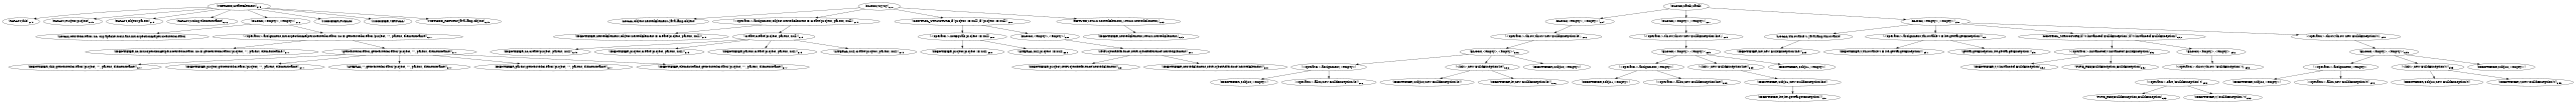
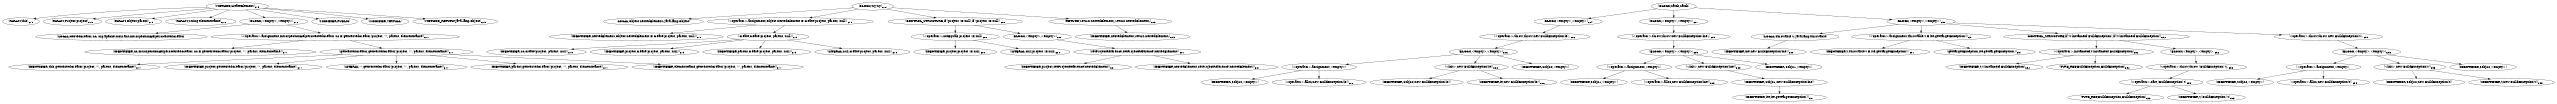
  digraph {
    n1 [label=<(METHOD,createElement)<SUB>675</SUB>>]
    n2 [label=<(PARAM,this)<SUB>675</SUB>>]
    n3 [label=<(PARAM,Project project)<SUB>875</SUB>>]
    n4 [label=<(PARAM,Object parent)<SUB>675</SUB>>]
    n5 [label=<(PARAM,String elementName)<SUB>676</SUB>>]
    n6 [label=<(BLOCK,&lt;empty&gt;,&lt;empty&gt;)<SUB>676</SUB>>]
    n7 [label=<(MODIFIER,PUBLIC)>]
    n8 [label=<(MODIFIER,VIRTUAL)>]
    n9 [label=<(METHOD_RETURN,java.lang.Object)<SUB>675</SUB>>]
    n10 [label=<(LOCAL,NestedCreator nc: org.apache.tools.ant.IntrospectionHelper$NestedCreator)>]
    n11 [label=<(&lt;operator&gt;.assignment,IntrospectionHelper$NestedCreator nc = getNestedCreator(project, &quot;&quot;, parent, elementName))<SUB>677</SUB>>]
    n12 [label=<(IDENTIFIER,nc,IntrospectionHelper$NestedCreator nc = getNestedCreator(project, &quot;&quot;, parent, elementName))<SUB>677</SUB>>]
    n13 [label=<(getNestedCreator,getNestedCreator(project, &quot;&quot;, parent, elementName))<SUB>677</SUB>>]
    n14 [label=<(IDENTIFIER,this,getNestedCreator(project, &quot;&quot;, parent, elementName))<SUB>677</SUB>>]
    n15 [label=<(IDENTIFIER,project,getNestedCreator(project, &quot;&quot;, parent, elementName))<SUB>677</SUB>>]
    n16 [label=<(LITERAL,&quot;&quot;,getNestedCreator(project, &quot;&quot;, parent, elementName))<SUB>677</SUB>>]
    n17 [label=<(IDENTIFIER,parent,getNestedCreator(project, &quot;&quot;, parent, elementName))<SUB>677</SUB>>]
    n18 [label=<(IDENTIFIER,elementName,getNestedCreator(project, &quot;&quot;, parent, elementName))<SUB>677</SUB>>]
    n19 [label=<(BLOCK,try,try)<SUB>678</SUB>>]
    n20 [label=<(LOCAL,Object nestedElement: java.lang.Object)>]
    n21 [label=<(&lt;operator&gt;.assignment,Object nestedElement = create(project, parent, null))<SUB>679</SUB>>]
    n22 [label=<(CONTROL_STRUCTURE,if (project != null),if (project != null))<SUB>680</SUB>>]
    n23 [label=<(RETURN,return nestedElement;,return nestedElement;)<SUB>683</SUB>>]
    n24 [label=<(BLOCK,catch,catch)>]
    n25 [label=<(BLOCK,&lt;empty&gt;,&lt;empty&gt;)<SUB>684</SUB>>]
    n26 [label=<(BLOCK,&lt;empty&gt;,&lt;empty&gt;)<SUB>687</SUB>>]
    n27 [label=<(BLOCK,&lt;empty&gt;,&lt;empty&gt;)<SUB>690</SUB>>]
    n28 [label=<(IDENTIFIER,nestedElement,Object nestedElement = create(project, parent, null))<SUB>679</SUB>>]
    n29 [label=<(create,create(project, parent, null))<SUB>679</SUB>>]
    n30 [label=<(&lt;operator&gt;.notEquals,project != null)<SUB>680</SUB>>]
    n31 [label=<(BLOCK,&lt;empty&gt;,&lt;empty&gt;)<SUB>680</SUB>>]
    n32 [label=<(IDENTIFIER,nestedElement,return nestedElement;)<SUB>683</SUB>>]
    n33 [label=<(IDENTIFIER,nc,create(project, parent, null))<SUB>679</SUB>>]
    n34 [label=<(IDENTIFIER,project,create(project, parent, null))<SUB>679</SUB>>]
    n35 [label=<(IDENTIFIER,parent,create(project, parent, null))<SUB>679</SUB>>]
    n36 [label=<(LITERAL,null,create(project, parent, null))<SUB>679</SUB>>]
    n37 [label=<(IDENTIFIER,project,project != null)<SUB>680</SUB>>]
    n38 [label=<(LITERAL,null,project != null)<SUB>680</SUB>>]
    n39 [label=<(setProjectReference,setProjectReference(nestedElement))<SUB>681</SUB>>]
    n40 [label=<(IDENTIFIER,project,setProjectReference(nestedElement))<SUB>681</SUB>>]
    n41 [label=<(IDENTIFIER,nestedElement,setProjectReference(nestedElement))<SUB>681</SUB>>]
    n42 [label=<(&lt;operator&gt;.throw,throw new BuildException(ie);)<SUB>686</SUB>>]
    n43 [label=<(&lt;operator&gt;.throw,throw new BuildException(ine);)<SUB>689</SUB>>]
    n44 [label=<(LOCAL,Throwable t: java.lang.Throwable)>]
    n45 [label=<(&lt;operator&gt;.assignment,Throwable t = ite.getTargetException())<SUB>691</SUB>>]
    n46 [label=<(CONTROL_STRUCTURE,if (t instanceof BuildException),if (t instanceof BuildException))<SUB>692</SUB>>]
    n47 [label=<(&lt;operator&gt;.throw,throw new BuildException(t);)<SUB>695</SUB>>]
    n48 [label=<(BLOCK,&lt;empty&gt;,&lt;empty&gt;)<SUB>686</SUB>>]
    n49 [label=<(&lt;operator&gt;.assignment,&lt;empty&gt;)>]
    n50 [label=<(&lt;init&gt;,new BuildException(ie))<SUB>686</SUB>>]
    n51 [label=<(IDENTIFIER,$obj20,&lt;empty&gt;)>]
    n52 [label=<(IDENTIFIER,$obj20,&lt;empty&gt;)>]
    n53 [label=<(&lt;operator&gt;.alloc,new BuildException(ie))<SUB>686</SUB>>]
    n54 [label=<(IDENTIFIER,$obj20,new BuildException(ie))>]
    n55 [label=<(IDENTIFIER,ie,new BuildException(ie))<SUB>686</SUB>>]
    n56 [label=<(BLOCK,&lt;empty&gt;,&lt;empty&gt;)<SUB>689</SUB>>]
    n57 [label=<(&lt;operator&gt;.assignment,&lt;empty&gt;)>]
    n58 [label=<(&lt;init&gt;,new BuildException(ine))<SUB>689</SUB>>]
    n59 [label=<(IDENTIFIER,$obj21,&lt;empty&gt;)>]
    n60 [label=<(IDENTIFIER,$obj21,&lt;empty&gt;)>]
    n61 [label=<(&lt;operator&gt;.alloc,new BuildException(ine))<SUB>689</SUB>>]
    n62 [label=<(IDENTIFIER,$obj21,new BuildException(ine))>]
    n63 [label=<(IDENTIFIER,ite,ite.getTargetException())<SUB>691</SUB>>]
    n64 [label=<(IDENTIFIER,ine,new BuildException(ine))<SUB>689</SUB>>]
    n65 [label=<(IDENTIFIER,t,Throwable t = ite.getTargetException())<SUB>691</SUB>>]
    n66 [label=<(getTargetException,ite.getTargetException())<SUB>691</SUB>>]
    n67 [label=<(&lt;operator&gt;.instanceOf,t instanceof BuildException)<SUB>692</SUB>>]
    n68 [label=<(BLOCK,&lt;empty&gt;,&lt;empty&gt;)<SUB>692</SUB>>]
    n69 [label=<(BLOCK,&lt;empty&gt;,&lt;empty&gt;)<SUB>695</SUB>>]
    n70 [label=<(IDENTIFIER,t,t instanceof BuildException)<SUB>692</SUB>>]
    n71 [label=<(TYPE_REF,BuildException,BuildException)<SUB>692</SUB>>]
    n72 [label=<(&lt;operator&gt;.throw,throw (BuildException) t;)<SUB>693</SUB>>]
    n73 [label=<(&lt;operator&gt;.cast,(BuildException) t)<SUB>693</SUB>>]
    n74 [label=<(TYPE_REF,BuildException,BuildException)<SUB>693</SUB>>]
    n75 [label=<(IDENTIFIER,t,(BuildException) t)<SUB>693</SUB>>]
    n76 [label=<(&lt;operator&gt;.assignment,&lt;empty&gt;)>]
    n77 [label=<(&lt;init&gt;,new BuildException(t))<SUB>695</SUB>>]
    n78 [label=<(IDENTIFIER,$obj22,&lt;empty&gt;)>]
    n79 [label=<(IDENTIFIER,$obj22,&lt;empty&gt;)>]
    n80 [label=<(&lt;operator&gt;.alloc,new BuildException(t))<SUB>695</SUB>>]
    n81 [label=<(IDENTIFIER,$obj22,new BuildException(t))>]
    n82 [label=<(IDENTIFIER,t,new BuildException(t))<SUB>695</SUB>>]
    n1 -> n2
    n1 -> n3
    n1 -> n4
    n1 -> n5
    n1 -> n6
    n1 -> n7
    n1 -> n8
    n1 -> n9
    n6 -> n10
    n6 -> n11
    n11 -> n12
    n11 -> n13
    n13 -> n14
    n13 -> n15
    n13 -> n16
    n13 -> n17
    n13 -> n18
    n19 -> n20
    n19 -> n21
    n19 -> n22
    n19 -> n23
    n21 -> n28
    n21 -> n29
    n22 -> n30
    n22 -> n31
    n23 -> n32
    n24 -> n25
    n24 -> n26
    n24 -> n27
    n25 -> n42
    n26 -> n43
    n27 -> n44
    n27 -> n45
    n27 -> n46
    n27 -> n47
    n29 -> n33
    n29 -> n34
    n29 -> n35
    n29 -> n36
    n30 -> n37
    n30 -> n38
    n31 -> n39
    n39 -> n40
    n39 -> n41
    n42 -> n48
    n43 -> n56
    n44 -> n64
    n45 -> n65
    n45 -> n66
    n46 -> n67
    n46 -> n68
    n47 -> n69
    n48 -> n49
    n48 -> n50
    n48 -> n51
    n49 -> n52
    n49 -> n53
    n50 -> n54
    n50 -> n55
    n56 -> n57
    n56 -> n58
    n56 -> n59
    n57 -> n60
    n57 -> n61
    n58 -> n62
    n62 -> n63
    n67 -> n70
    n67 -> n71
    n68 -> n72
    n69 -> n76
    n69 -> n77
    n69 -> n78
+   n72 -> n73
    n73 -> n74
    n73 -> n75
    n76 -> n79
    n76 -> n80
    n77 -> n81
    n77 -> n82
  }
